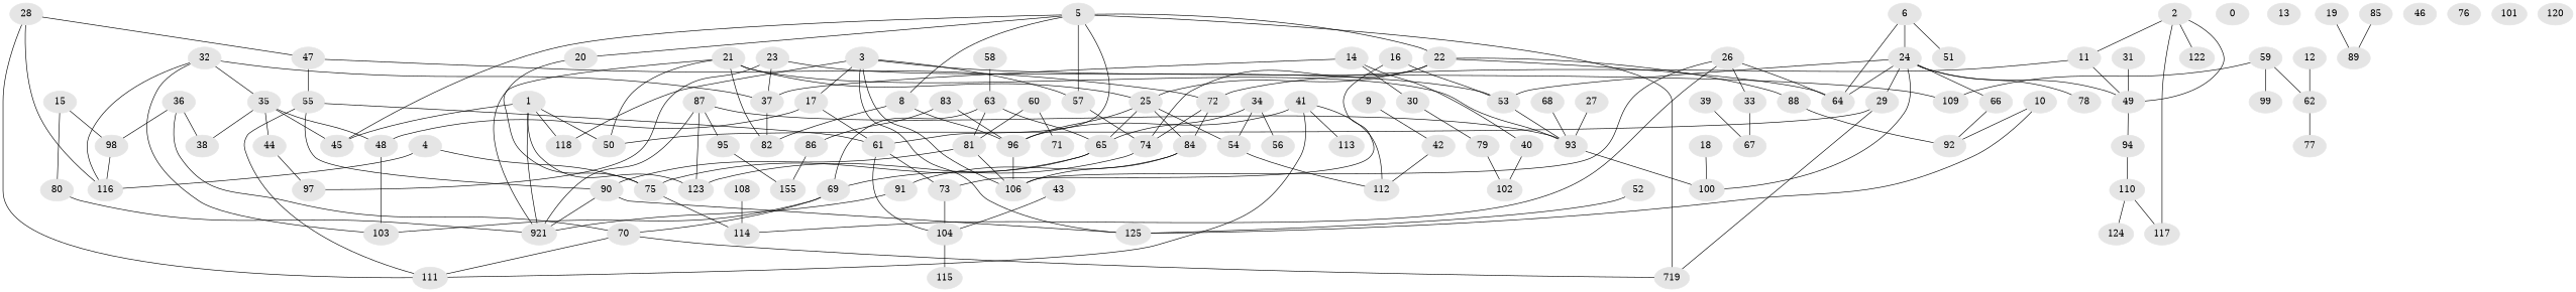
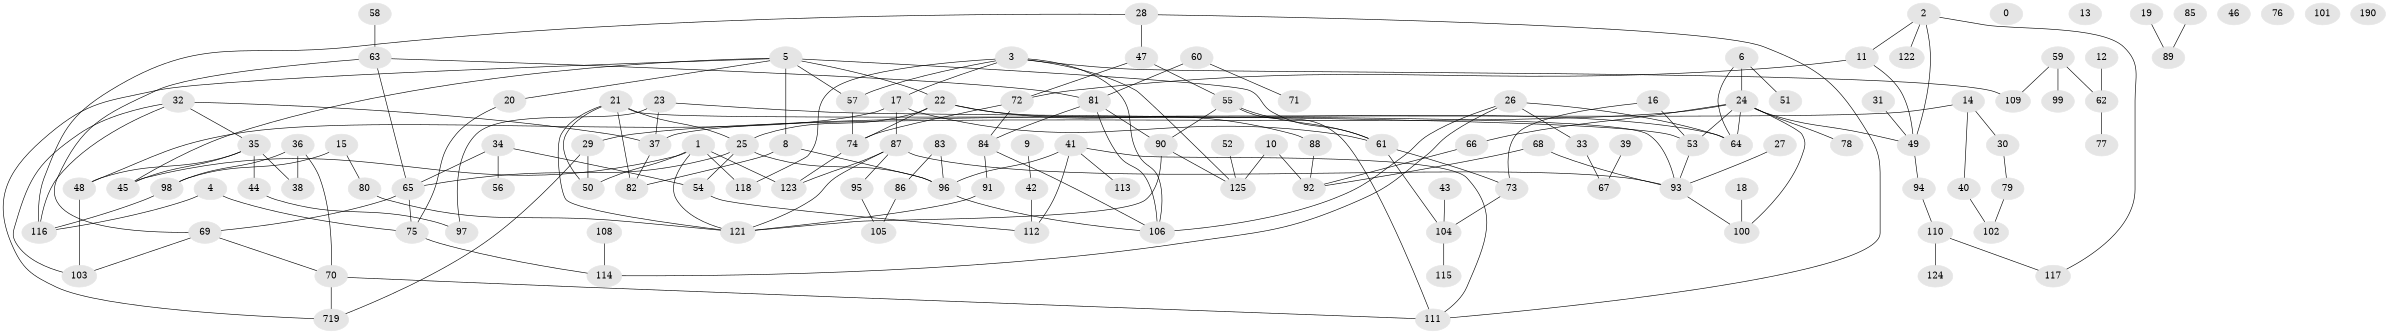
  graph {
    node [color=gray90 style=filled]
    1
    45
    50
    118
-   121 [label=921]
+   121
    123
    2
    11
    49
    117
    122
    72
    94
    3
    17
    57
    106
    109
    125
    61
    48
    87
    74
    4
    75
    116
    114
    5
    8
    20
    22
    n32 [label=719]
    82
    96
    64
    25
    88
    73
    104
    6
    24
    51
    53
    100
    29
    66
    78
    n48 [label=0]
    9
    42
    112
    10
    92
    84
    12
    62
    77
    13
    14
    30
    37
    40
    79
    102
    15
    80
    98
    16
    93
    103
    95
    18
    19
    89
    21
    54
    65
    23
    97
    69
    91
    26
    33
    67
    27
    28
    47
    111
    55
    31
    32
    35
    38
    44
    34
    56
    36
    70
    39
    41
    113
    43
    115
    46
    90
    110
    52
    58
    63
    81
    59
    99
    60
    71
    68
    76
    83
    86
-   105 [label=155]
+   105
    85
    124
    101
    108
-   120
+   120 [label=190]
    1 -- 45
    1 -- 50
    1 -- 118
    1 -- 121
    1 -- 123
    2 -- 11
    2 -- 49
    2 -- 117
    2 -- 122
    11 -- 49
    11 -- 72
    49 -- 94
    72 -- 74
    72 -- 84
    94 -- 110
    3 -- 118
    3 -- 17
    3 -- 57
    3 -- 106
    3 -- 109
    3 -- 125
    17 -- 61
    17 -- 48
+   17 -- 87
    57 -- 74
    61 -- 73
    61 -- 104
    48 -- 103
    87 -- 121
    87 -- 123
    87 -- 93
    87 -- 95
    74 -- 123
    4 -- 75
    4 -- 116
    75 -- 114
    5 -- 45
    5 -- 57
    5 -- 61
    5 -- 8
    5 -- 20
    5 -- 22
    5 -- n32
    8 -- 82
    8 -- 96
    20 -- 75
    22 -- 74
    22 -- 64
    22 -- 25
    22 -- 88
    96 -- 106
    25 -- 96
-   25 -- 84
+   81 -- 84
    25 -- 54
    25 -- 65
    88 -- 92
    73 -- 104
    104 -- 115
    6 -- 64
    6 -- 24
    6 -- 51
    24 -- 49
    24 -- 64
    24 -- 53
    24 -- 100
    24 -- 29
    24 -- 66
    24 -- 78
    53 -- 93
    29 -- 50
    29 -- n32
    66 -- 92
    9 -- 42
    42 -- 112
    10 -- 125
    10 -- 92
    84 -- 106
    84 -- 91
    12 -- 62
    62 -- 77
    14 -- 30
    14 -- 37
    14 -- 40
    30 -- 79
    37 -- 82
    40 -- 102
    79 -- 102
    15 -- 80
    15 -- 98
    80 -- 121
    98 -- 116
    16 -- 73
    16 -- 53
    93 -- 100
    95 -- 105
    18 -- 100
    19 -- 89
    21 -- 50
    21 -- 121
    21 -- 82
    21 -- 25
    21 -- 93
    54 -- 112
    65 -- 75
    65 -- 69
    23 -- 53
    23 -- 37
    23 -- 97
    69 -- 103
    69 -- 70
    91 -- 121
    26 -- 106
    26 -- 114
    26 -- 64
    26 -- 33
    33 -- 67
    27 -- 93
    28 -- 116
    28 -- 47
    28 -- 111
    47 -- 72
    47 -- 55
    55 -- 61
    55 -- 111
    55 -- 90
    31 -- 49
    32 -- 116
    32 -- 37
    32 -- 103
    32 -- 35
    35 -- 45
    35 -- 48
    35 -- 38
    35 -- 44
    44 -- 97
    34 -- 54
    34 -- 65
    34 -- 56
    36 -- 98
    36 -- 38
    36 -- 70
    70 -- n32
    70 -- 111
    39 -- 67
    41 -- 96
    41 -- 112
    41 -- 111
    41 -- 113
    43 -- 104
    90 -- 121
    90 -- 125
    110 -- 117
    110 -- 124
    52 -- 125
    58 -- 63
    63 -- 65
    63 -- 69
    63 -- 81
    81 -- 106
    81 -- 90
    59 -- 109
    59 -- 62
    59 -- 99
    60 -- 81
    60 -- 71
+   68 -- 92
    68 -- 93
    83 -- 96
    83 -- 86
    86 -- 105
    85 -- 89
    108 -- 114
  }
